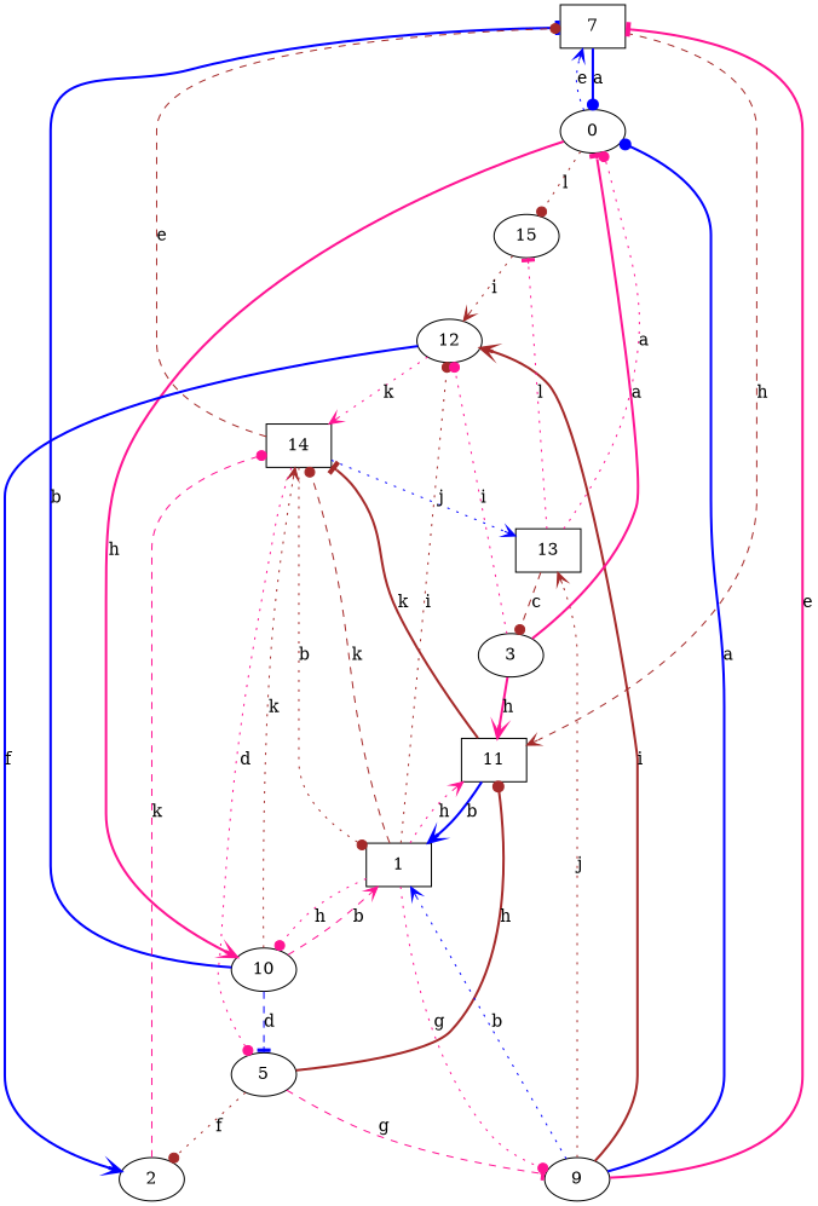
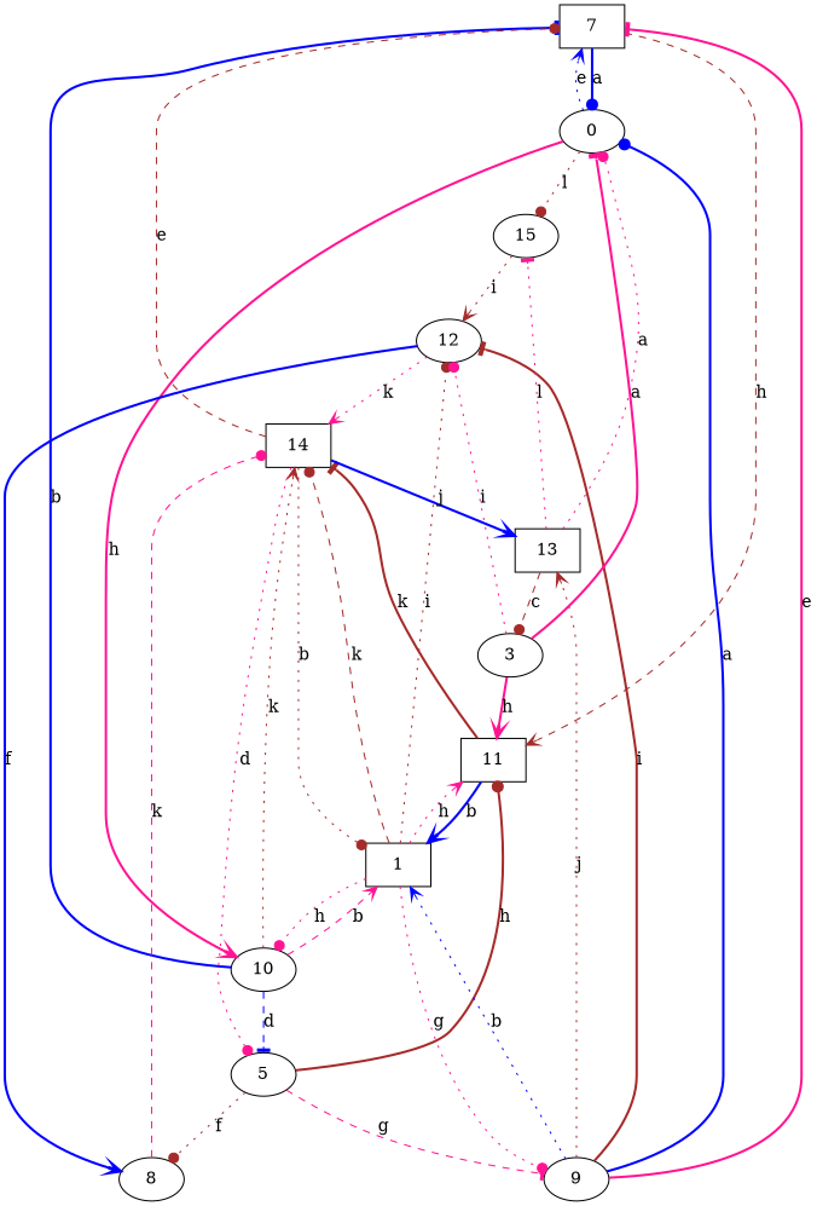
  strict digraph {
    node [shape=ellipse]
    edge [arrowhead=dot color=deeppink style=dotted]
    7 [shape=box]
    0
    10
    15
    11 [shape=box]
    1 [shape=box]
    14 [shape=box]
    5
    12
    9
    13 [shape=box]
-   8 [label=2]
+   8
    3
    7 -> 0 [color=blue label=a style=bold]
    7 -> 11 [arrowhead=vee color=brown label=h style=dashed]
    0 -> 7 [arrowhead=vee color=blue label=e]
    0 -> 10 [arrowhead=vee label=h style=bold]
    0 -> 15 [color=brown label=l]
    10 -> 7 [arrowhead=tee color=blue label=b style=bold]
    10 -> 1 [arrowhead=vee label=b style=dashed]
    10 -> 14 [arrowhead=vee color=brown label=k]
    10 -> 5 [arrowhead=tee color=blue label=d style=dashed]
    15 -> 12 [arrowhead=vee color=brown label=i]
    11 -> 1 [arrowhead=vee color=blue label=b style=bold]
    11 -> 14 [arrowhead=tee color=brown label=k style=bold]
    1 -> 10 [label=h]
    1 -> 11 [arrowhead=vee label=h]
    1 -> 14 [color=brown label=k style=dashed]
    1 -> 12 [color=brown label=i]
    1 -> 9 [label=g]
    14 -> 7 [color=brown label=e style=dashed]
    14 -> 1 [color=brown label=b]
    14 -> 5 [label=d]
-   14 -> 13 [arrowhead=vee color=blue label=j]
+   14 -> 13 [arrowhead=vee color=blue label=j style=bold]
    5 -> 11 [color=brown label=h style=bold]
    5 -> 9 [arrowhead=tee label=g style=dashed]
    5 -> 8 [color=brown label=f]
    12 -> 14 [arrowhead=vee label=k]
    12 -> 8 [arrowhead=vee color=blue label=f style=bold]
    9 -> 7 [arrowhead=tee label=e style=bold]
    9 -> 0 [color=blue label=a style=bold]
    9 -> 1 [arrowhead=vee color=blue label=b]
-   9 -> 12 [arrowhead=vee color=brown label=i style=bold]
+   9 -> 12 [arrowhead=tee color=brown label=i style=bold]
    9 -> 13 [arrowhead=vee color=brown label=j]
    13 -> 0 [label=a]
    13 -> 15 [arrowhead=tee label=l]
    13 -> 3 [color=brown label=c style=dashed]
    8 -> 14 [label=k style=dashed]
    3 -> 0 [arrowhead=tee label=a style=bold]
    3 -> 11 [arrowhead=vee label=h style=bold]
    3 -> 12 [label=i]
  }
